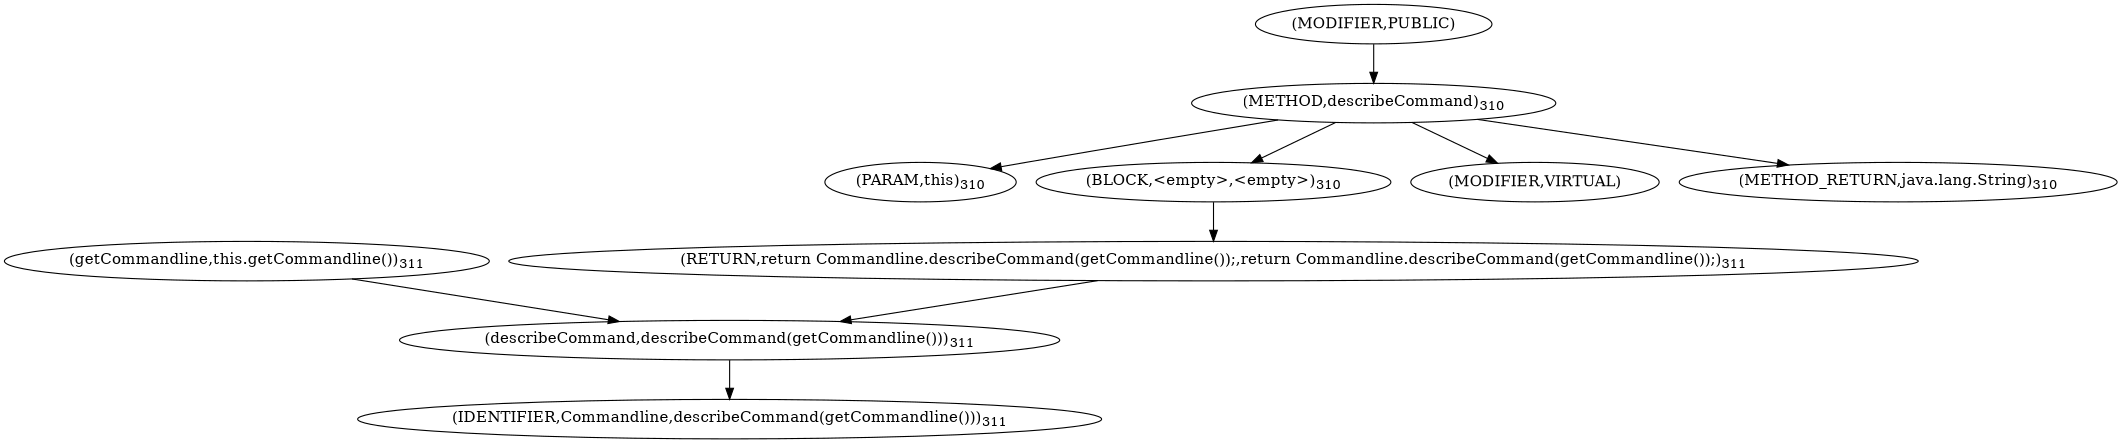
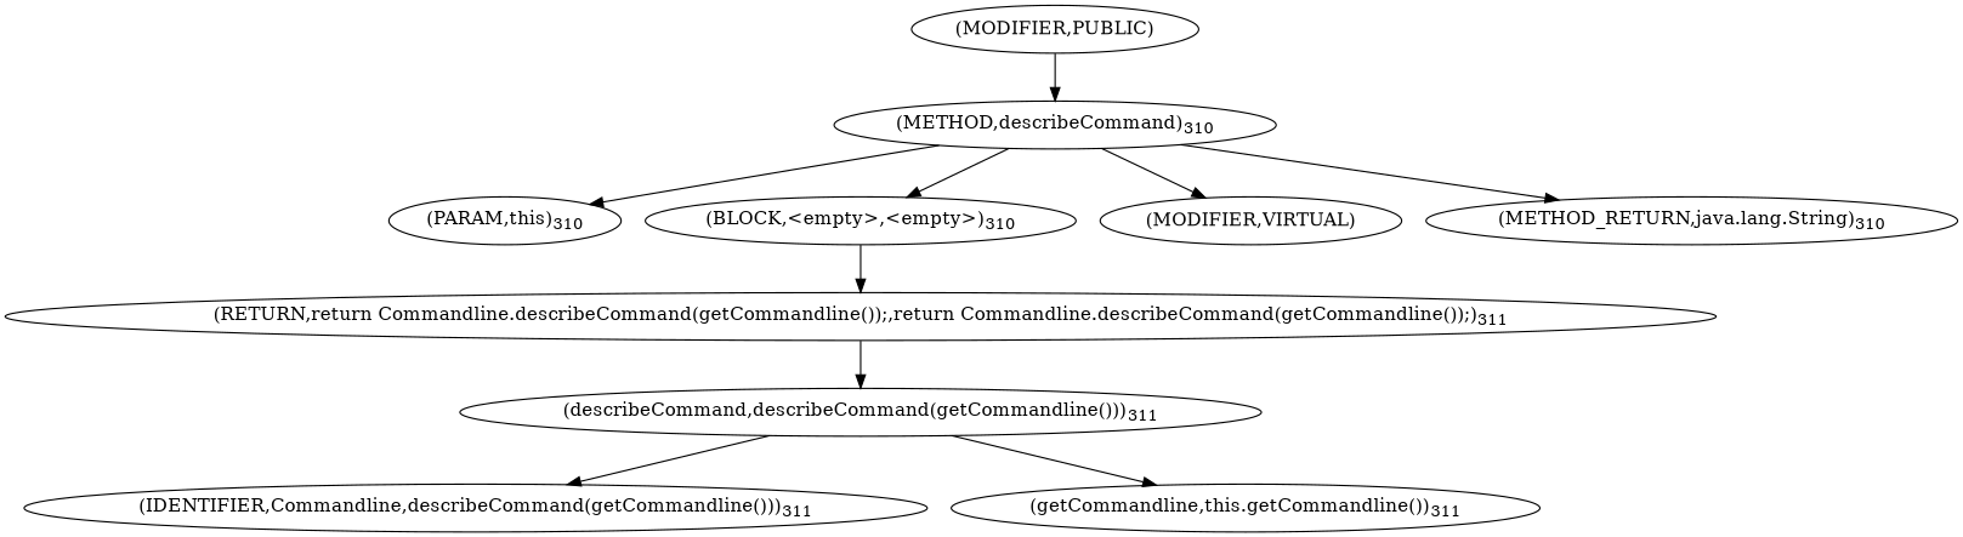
  digraph {
    n1 [label=<(METHOD,describeCommand)<SUB>310</SUB>>]
    n2 [label=<(PARAM,this)<SUB>310</SUB>>]
    n3 [label=<(BLOCK,&lt;empty&gt;,&lt;empty&gt;)<SUB>310</SUB>>]
    n4 [label=<(MODIFIER,VIRTUAL)>]
    n5 [label=<(METHOD_RETURN,java.lang.String)<SUB>310</SUB>>]
    n6 [label=<(RETURN,return Commandline.describeCommand(getCommandline());,return Commandline.describeCommand(getCommandline());)<SUB>311</SUB>>]
    n7 [label=<(MODIFIER,PUBLIC)>]
    n8 [label=<(describeCommand,describeCommand(getCommandline()))<SUB>311</SUB>>]
    n9 [label=<(IDENTIFIER,Commandline,describeCommand(getCommandline()))<SUB>311</SUB>>]
    n10 [label=<(getCommandline,this.getCommandline())<SUB>311</SUB>>]
    n1 -> n2
    n1 -> n3
    n1 -> n4
    n1 -> n5
    n3 -> n6
    n6 -> n8
    n7 -> n1
    n8 -> n9
-   n10 -> n8
+   n8 -> n10
  }
